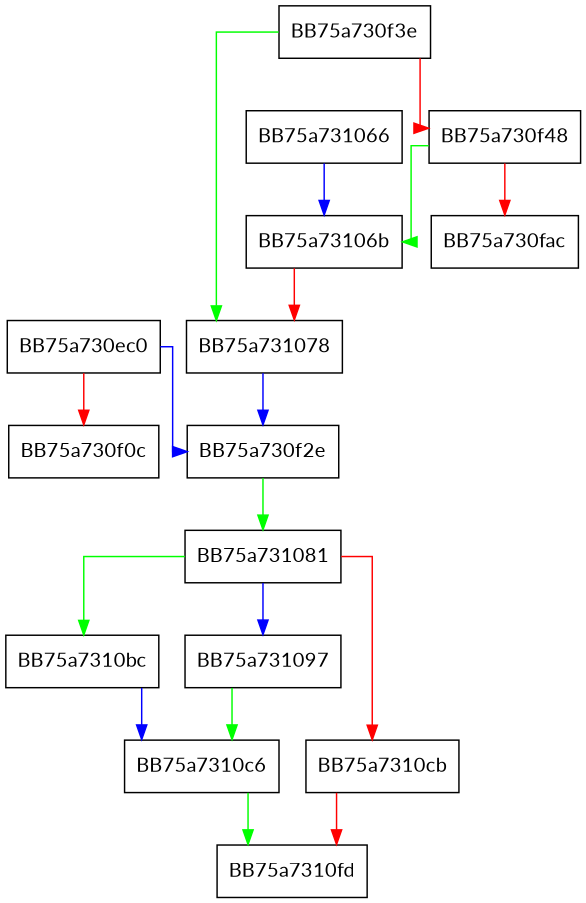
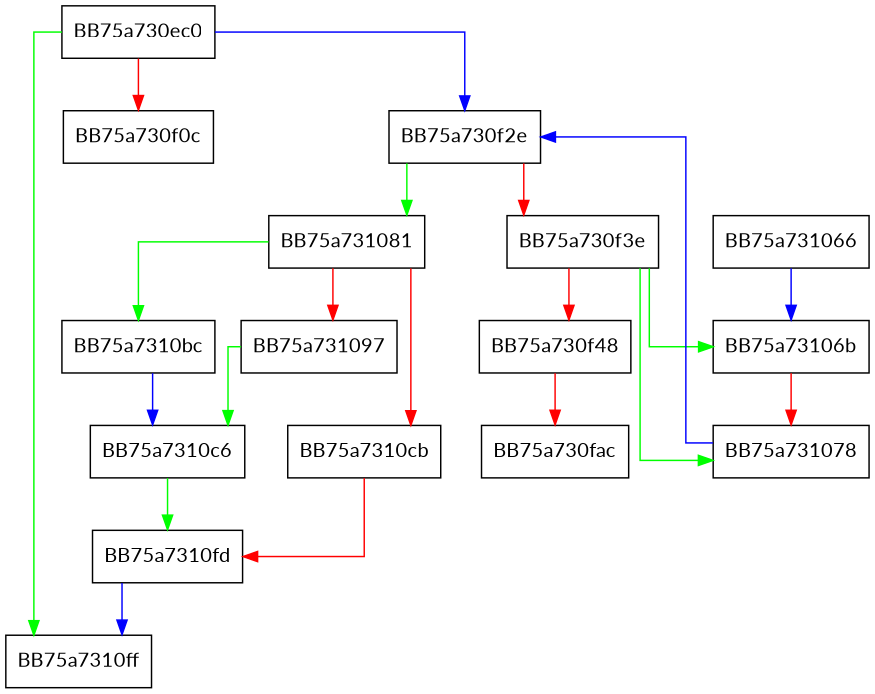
  digraph {
    fontname=Lato
    splines=ortho
    node [fontname=Lato shape=box]
    edge [color=red fontname=Lato]
    BB75a730ec0
+   BB75a7310ff
    BB75a730f0c
    BB75a730f2e
    BB75a731081
    BB75a730f3e
    BB75a7310bc
    BB75a731097
    BB75a7310cb
    BB75a731078
    BB75a730f48
    BB75a7310c6
    BB75a73106b
    BB75a730fac
    BB75a731066
    BB75a7310fd
+   BB75a730ec0 -> BB75a7310ff [color=green]
    BB75a730ec0 -> BB75a730f0c
    BB75a730ec0 -> BB75a730f2e [color=blue]
    BB75a730f2e -> BB75a731081 [color=green]
+   BB75a730f2e -> BB75a730f3e
    BB75a731081 -> BB75a7310bc [color=green]
-   BB75a731081 -> BB75a731097 [color=blue]
+   BB75a731081 -> BB75a731097
    BB75a731081 -> BB75a7310cb
    BB75a730f3e -> BB75a731078 [color=green]
    BB75a730f3e -> BB75a730f48
    BB75a7310bc -> BB75a7310c6 [color=blue]
    BB75a731097 -> BB75a7310c6 [color=green]
    BB75a7310cb -> BB75a7310fd
    BB75a731078 -> BB75a730f2e [color=blue]
-   BB75a730f48 -> BB75a73106b [color=green]
+   BB75a730f3e -> BB75a73106b [color=green]
    BB75a730f48 -> BB75a730fac
    BB75a7310c6 -> BB75a7310fd [color=green]
    BB75a73106b -> BB75a731078
    BB75a731066 -> BB75a73106b [color=blue]
+   BB75a7310fd -> BB75a7310ff [color=blue]
  }
